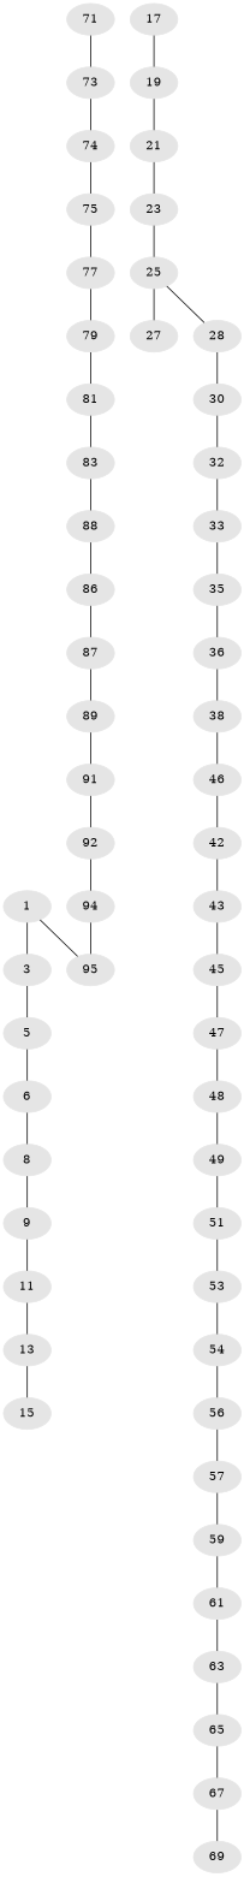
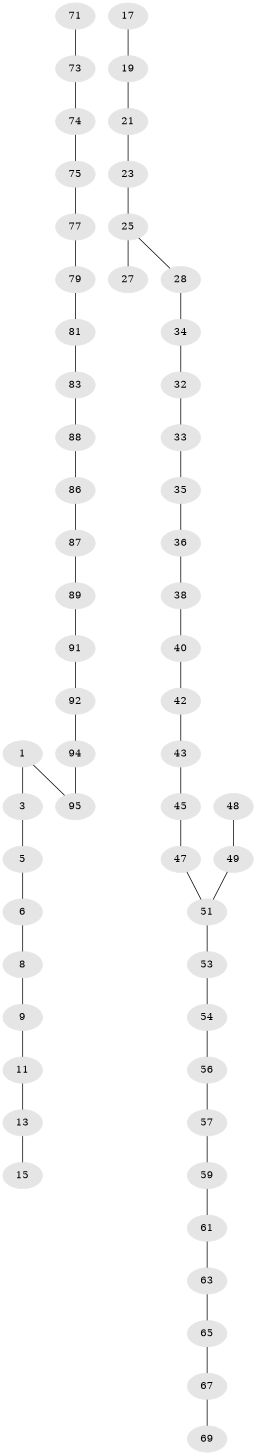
  graph {
    node [color=gray90 style=filled]
    1 [super="+2"]
    3 [super="+4"]
    95 [super="+96"]
    5
    6 [super="+7"]
    8
    9 [super="+10"]
    11 [super="+12"]
    13 [super="+14"]
    15 [super="+16"]
    17 [super="+18"]
    19 [super="+20"]
    21 [super="+22"]
    23 [super="+24"]
    25 [super="+26"]
    27
    28 [super="+29"]
-   30 [super="+31"]
+   30 [super="+31" label=34]
    32
    33 [super="+34"]
    35
    36 [super="+37"]
    38 [super="+39"]
-   40 [super="+41" label=46]
+   40 [super="+41"]
    42
    43 [super="+44"]
    45 [super="+46"]
    47
    48
    49 [super="+50"]
    51 [super="+52"]
    53
    54 [super="+55"]
    56
    57 [super="+58"]
    59 [super="+60"]
    61 [super="+62"]
    63 [super="+64"]
    65 [super="+66"]
    67 [super="+68"]
    69
    71 [super="+72"]
    73
    74
    75 [super="+76"]
    77 [super="+78"]
    79 [super="+80"]
    81 [super="+82"]
    83 [super="+84"]
    n50 [label=88]
    86
    87 [super="+88"]
    89 [super="+90"]
    91
    92 [super="+93"]
    94
    1 -- 3
    1 -- 95
    3 -- 5
    5 -- 6
    6 -- 8
    8 -- 9
    9 -- 11
    11 -- 13
    13 -- 15
    17 -- 19
    19 -- 21
    21 -- 23
    23 -- 25
    25 -- 27
    25 -- 28
    28 -- 30
    30 -- 32
    32 -- 33
    33 -- 35
    35 -- 36
    36 -- 38
    38 -- 40
    40 -- 42
    42 -- 43
    43 -- 45
    45 -- 47
-   47 -- 48
+   47 -- 51
    48 -- 49
    49 -- 51
    51 -- 53
    53 -- 54
    54 -- 56
    56 -- 57
    57 -- 59
    59 -- 61
    61 -- 63
    63 -- 65
    65 -- 67
    67 -- 69
    71 -- 73
    73 -- 74
    74 -- 75
    75 -- 77
    77 -- 79
    79 -- 81
    81 -- 83
    83 -- n50
    n50 -- 86
    86 -- 87
    87 -- 89
    89 -- 91
    91 -- 92
    92 -- 94
    94 -- 95
  }
